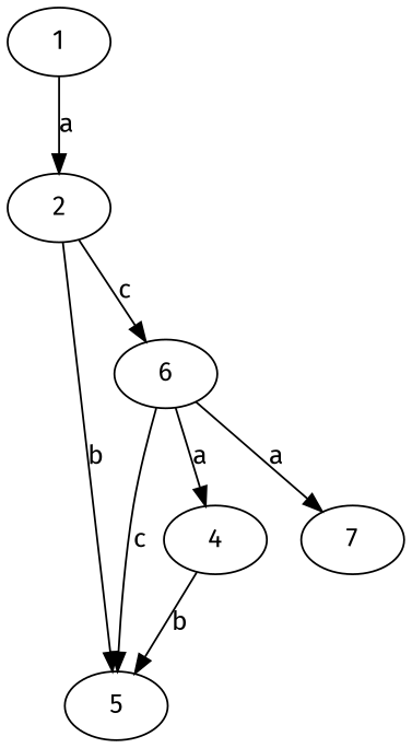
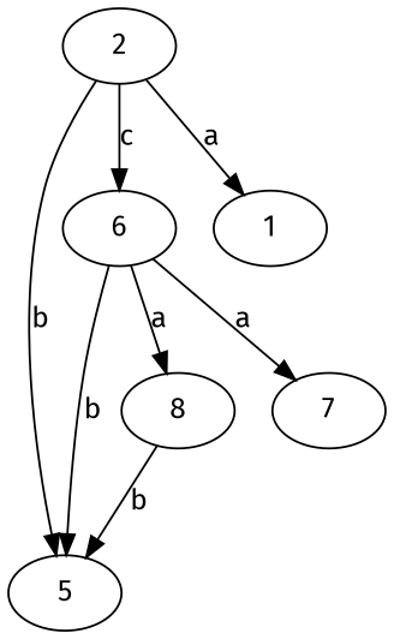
  strict digraph {
    fontname="Fira Sans"
    node [fontname="Fira Sans"]
    edge [fontname="Fira Sans"]
    2
    5
    6
-   4
+   4 [label=8]
    7
    1
    2 -> 5 [label=b]
    2 -> 6 [label=c]
-   6 -> 5 [label=c]
+   6 -> 5 [label=b]
    6 -> 4 [label=a]
    6 -> 7 [label=a]
    4 -> 5 [label=b]
-   1 -> 2 [label=a]
+   2 -> 1 [label=a]
  }
